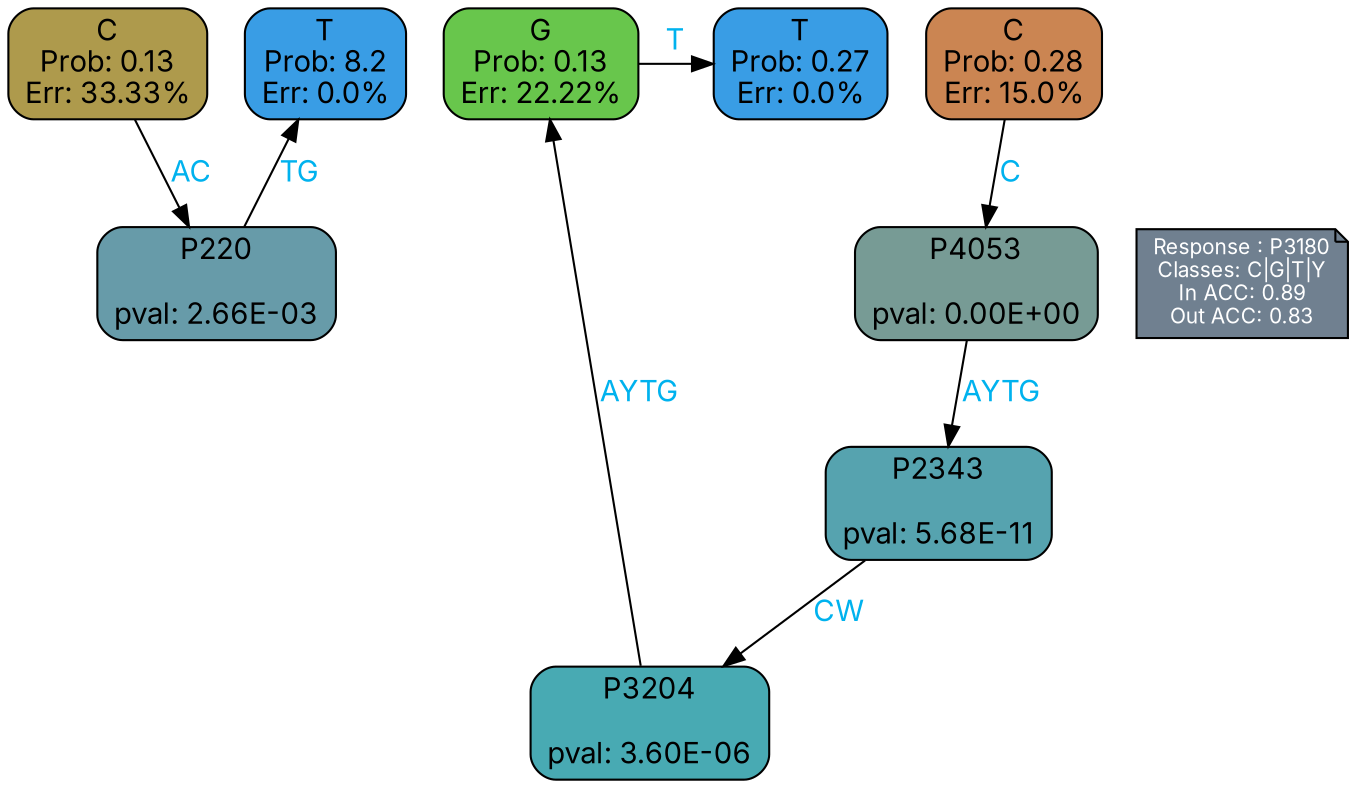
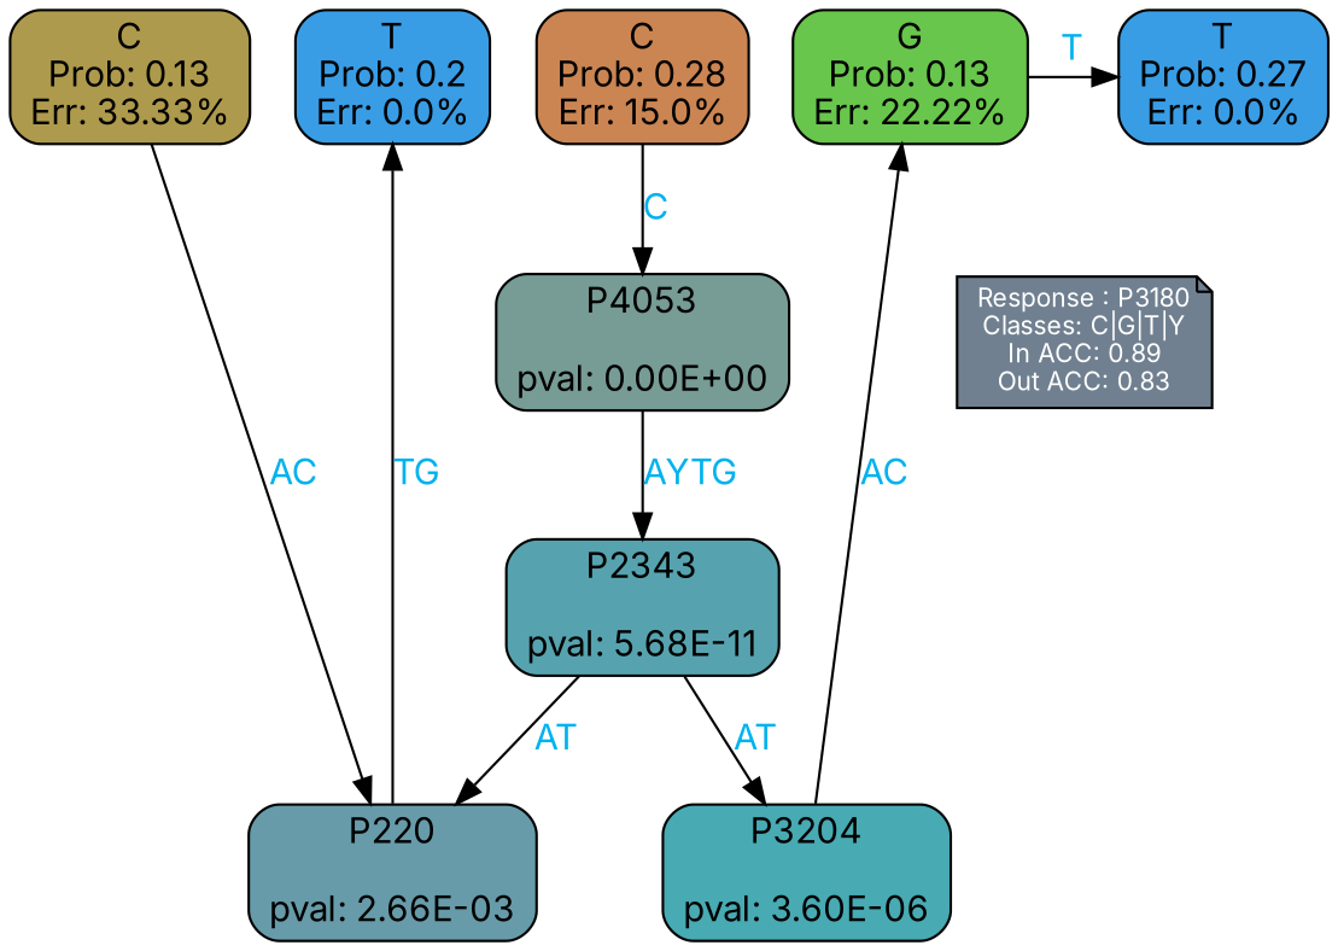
  digraph {
    fontname=Inter
    ranksep=equally
    splines=polylines
    node [color=black fillcolor="#399de5" fontname=Inter shape=box style="filled, rounded"]
    edge [fontcolor=deepskyblue2 fontname=Inter]
    n1 [fillcolor="#ae9a4c" label="C\nProb: 0.13\nErr: 33.33%"]
-   n2 [label="T\nProb: 8.2\nErr: 0.0%"]
+   n2 [label="T\nProb: 0.2\nErr: 0.0%"]
    n3 [fillcolor="#68c64c" label="G\nProb: 0.13\nErr: 22.22%"]
    n4 [label="T\nProb: 0.27\nErr: 0.0%"]
    n5 [fillcolor="#cb8552" label="C\nProb: 0.28\nErr: 15.0%"]
    n6 [align=left fillcolor=slategray fontcolor=white fontsize=10 label="Response : P3180\nClasses: C|G|T|Y\nIn ACC: 0.89\nOut ACC: 0.83\n" shape=note style=filled]
    n7 [fillcolor="#779b95" label="P4053\n\npval: 0.00E+00"]
    n8 [fillcolor="#679ba9" label="P220\n\npval: 2.66E-03"]
    n9 [fillcolor="#56a3af" label="P2343\n\npval: 5.68E-11"]
    n10 [fillcolor="#48aab3" label="P3204\n\npval: 3.60E-06"]
    subgraph sub_1 {
      rank=same
      n1
      n2
      n3
      n4
      n5
    }
    subgraph sub_2 {
      rank=same
      n6
      n7
    }
    n1 -> n8 [label=AC]
    n3 -> n4 [label=T]
    n5 -> n7 [label=C]
    n7 -> n9 [label=AYTG]
    n8 -> n2 [label=TG]
-   n9 -> n10 [label=CW]
-   n10 -> n3 [label=AYTG]
+   n9 -> n8 [label=AT]
+   n9 -> n10 [label=AT]
+   n10 -> n3 [label=AC]
  }
